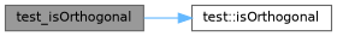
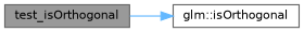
  digraph {
    rankdir=LR
    node [fontname=Helvetica fontsize=10 shape=box style=filled]
    n1 [color=gray40 fillcolor=grey60 fontcolor=black height=0.2 label=test_isOrthogonal width=0.4]
-   n2 [color=grey40 fillcolor=white height=0.2 label="test::isOrthogonal" width=0.4]
+   n2 [color=grey40 fillcolor=white height=0.2 label="glm::isOrthogonal" width=0.4]
    n1 -> n2 [color=steelblue1 fontname=Helvetica fontsize=10 labelfontname=Helvetica labelfontsize=10 style=solid]
  }
